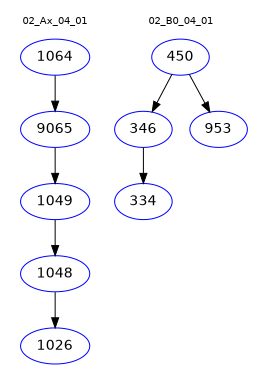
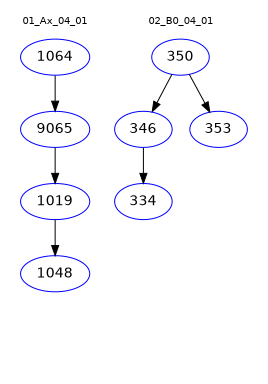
  digraph {
    fontname="DejaVu Sans"
    node [color=blue fontname="DejaVu Sans"]
    edge [color=black fontname="DejaVu Sans"]
    n1 [label=1064]
    n2 [label=1048]
    n3 [label=9065]
-   n4 [label=1026]
-   n5 [label=1049]
-   n6 [label=450]
+   n5 [label=1019]
+   n6 [label=350]
    n7 [label=346]
-   n8 [label=953]
+   n8 [label=353]
    n9 [label=334]
    subgraph cluster_1 {
      color=white
      fontsize=10
-     label="02_Ax_04_01"
+     label="01_Ax_04_01"
      n1
      n2
      n3
-     n4
      n5
    }
    subgraph cluster_2 {
      color=white
      fontsize=10
      label="02_B0_04_01"
      n6
      n7
      n8
      n9
    }
    n1 -> n3
-   n2 -> n4
    n3 -> n5
    n5 -> n2
    n6 -> n7
    n6 -> n8
    n7 -> n9
  }
